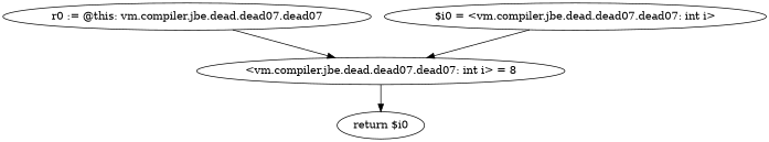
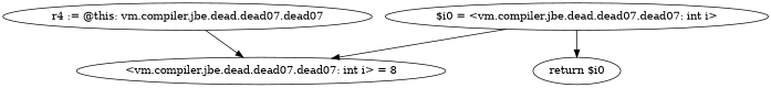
  digraph {
-   "r0 := @this: vm.compiler.jbe.dead.dead07.dead07"
+   "r0 := @this: vm.compiler.jbe.dead.dead07.dead07" [label="r4 := @this: vm.compiler.jbe.dead.dead07.dead07"]
    "<vm.compiler.jbe.dead.dead07.dead07: int i> = 8"
    "$i0 = <vm.compiler.jbe.dead.dead07.dead07: int i>"
    "return $i0"
    "r0 := @this: vm.compiler.jbe.dead.dead07.dead07" -> "<vm.compiler.jbe.dead.dead07.dead07: int i> = 8"
    "$i0 = <vm.compiler.jbe.dead.dead07.dead07: int i>" -> "<vm.compiler.jbe.dead.dead07.dead07: int i> = 8"
-   "<vm.compiler.jbe.dead.dead07.dead07: int i> = 8" -> "return $i0"
+   "$i0 = <vm.compiler.jbe.dead.dead07.dead07: int i>" -> "return $i0"
  }
